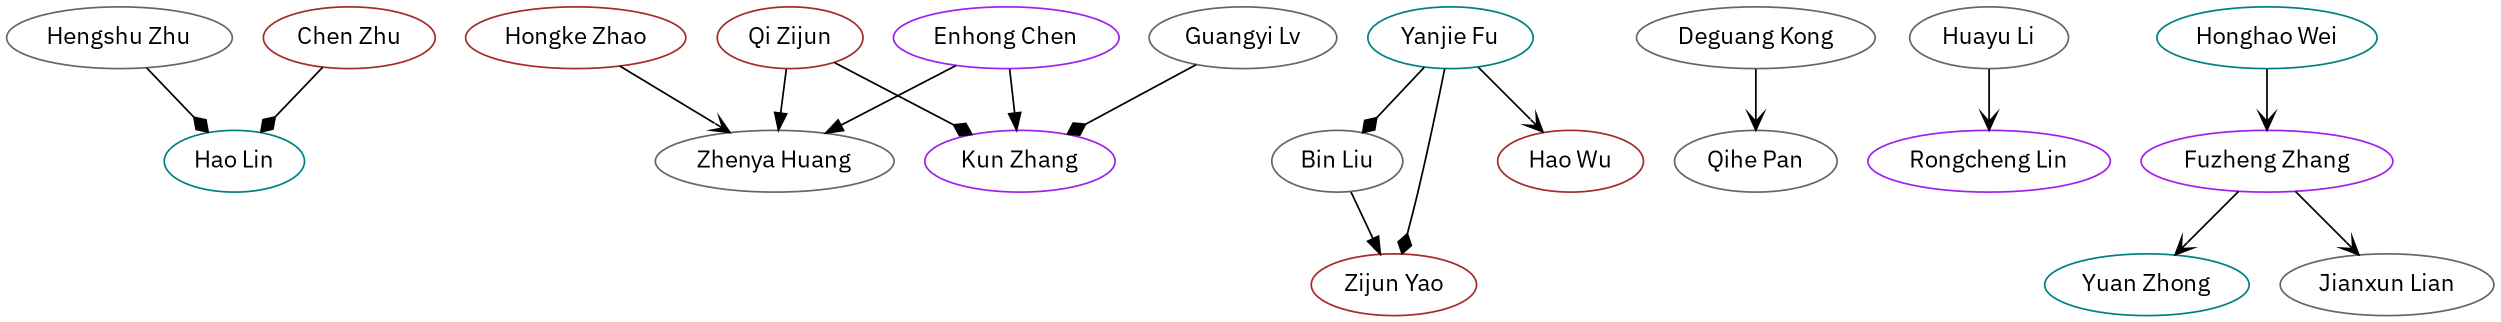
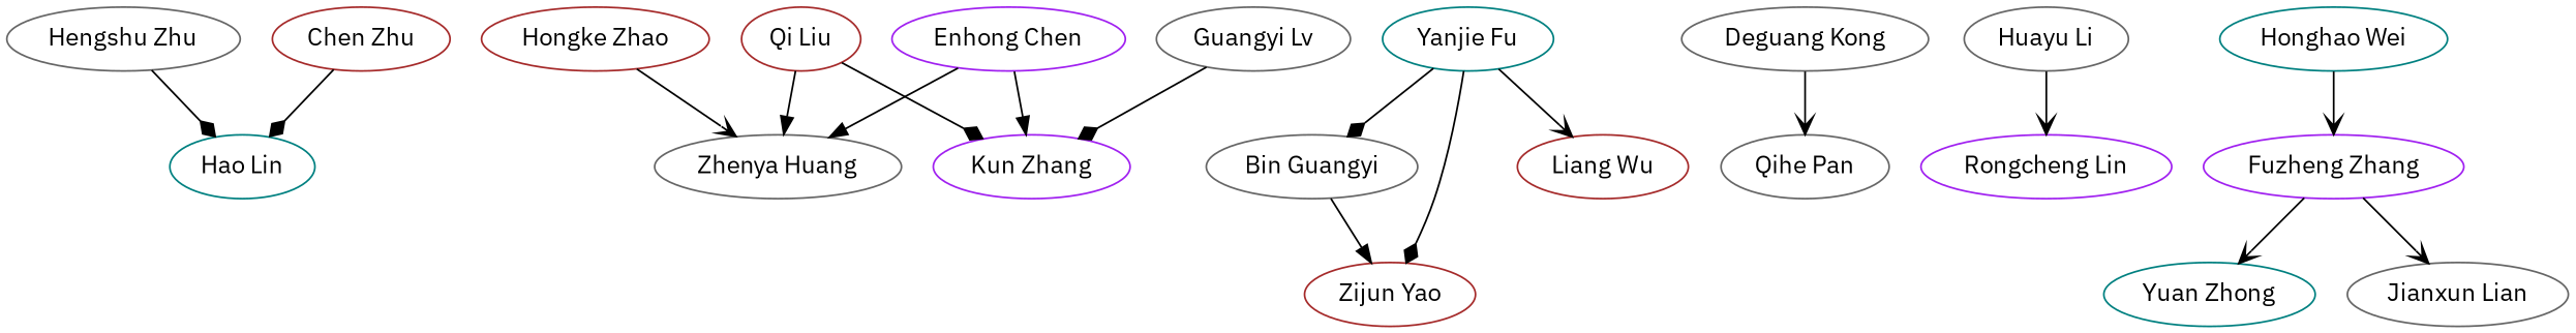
  strict digraph {
    fontname="IBM Plex Sans"
    node [color=gray40 fontname="IBM Plex Sans"]
    edge [arrowhead=vee fontname="IBM Plex Sans"]
    "Hao Lin" [color=teal]
    "Hengshu Zhu"
-   "Qi Liu" [color=brown label="Qi Zijun"]
+   "Qi Liu" [color=brown]
    "Zhenya Huang"
    "Kun Zhang" [color=purple]
    "Yanjie Fu" [color=teal]
-   "Bin Liu"
+   "Bin Liu" [label="Bin Guangyi"]
    "Zijun Yao" [color=brown]
-   "Liang Wu" [color=brown label="Hao Wu"]
+   "Liang Wu" [color=brown]
    "Hongke Zhao" [color=brown]
    "Deguang Kong"
    "Qihe Pan"
    "Rongcheng Lin" [color=purple]
    "Huayu Li"
    "Enhong Chen" [color=purple]
    "Chen Zhu" [color=brown]
    "Guangyi Lv"
    "Fuzheng Zhang" [color=purple]
    "Yuan Zhong" [color=teal]
    "Jianxun Lian"
    "Honghao Wei" [color=teal]
    "Hengshu Zhu" -> "Hao Lin" [arrowhead=diamond]
    "Qi Liu" -> "Zhenya Huang" [arrowhead=normal]
    "Qi Liu" -> "Kun Zhang" [arrowhead=diamond]
    "Yanjie Fu" -> "Bin Liu" [arrowhead=diamond]
    "Yanjie Fu" -> "Zijun Yao" [arrowhead=diamond]
    "Yanjie Fu" -> "Liang Wu"
    "Bin Liu" -> "Zijun Yao" [arrowhead=normal]
    "Hongke Zhao" -> "Zhenya Huang"
    "Deguang Kong" -> "Qihe Pan"
    "Huayu Li" -> "Rongcheng Lin"
    "Enhong Chen" -> "Zhenya Huang" [arrowhead=normal]
    "Enhong Chen" -> "Kun Zhang" [arrowhead=normal]
    "Chen Zhu" -> "Hao Lin" [arrowhead=diamond]
    "Guangyi Lv" -> "Kun Zhang" [arrowhead=diamond]
    "Fuzheng Zhang" -> "Yuan Zhong"
    "Fuzheng Zhang" -> "Jianxun Lian"
    "Honghao Wei" -> "Fuzheng Zhang"
  }
